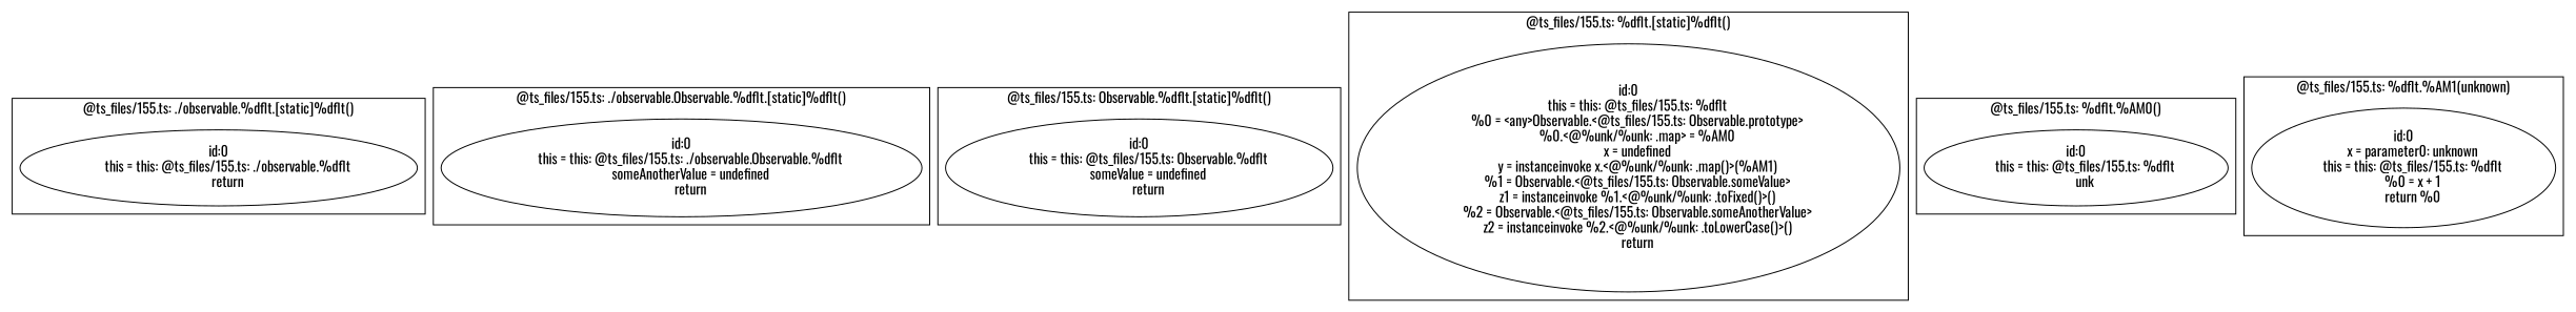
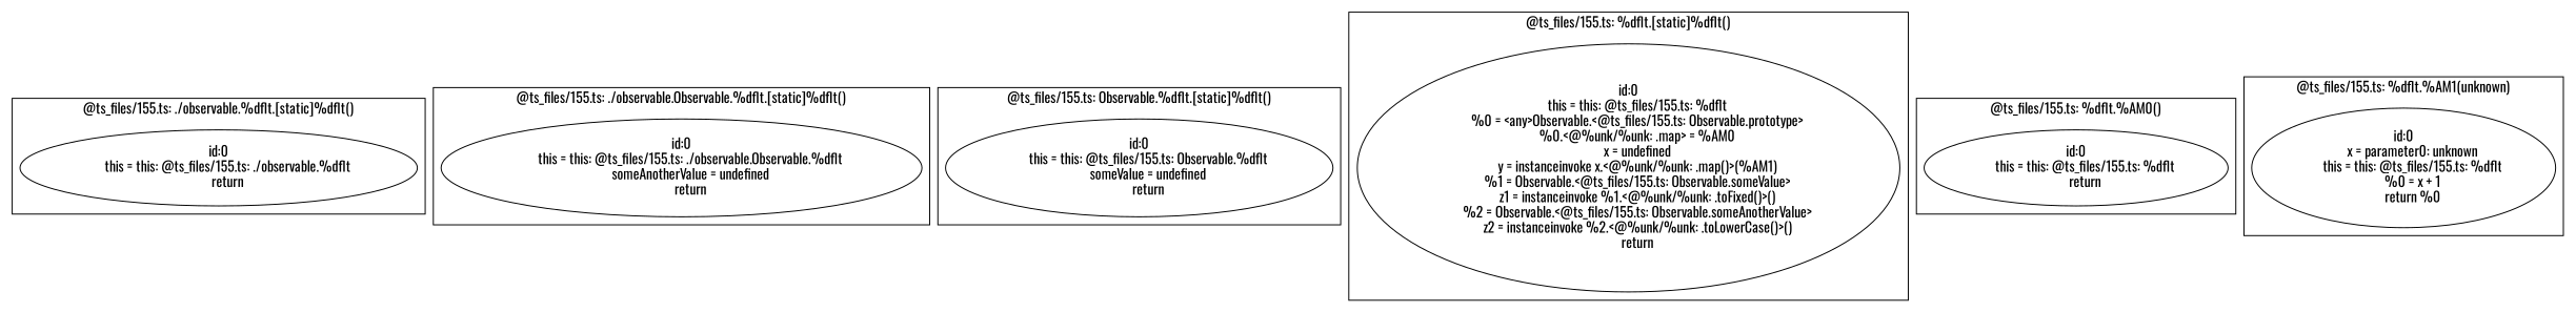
  digraph {
    fontname=Oswald
    node [fontname=Oswald]
    n1 [label="id:0\n      this = this: @ts_files/155.ts: ./observable.%dflt\n      return"]
    n2 [label="id:0\n      this = this: @ts_files/155.ts: ./observable.Observable.%dflt\n      someAnotherValue = undefined\n      return"]
    n3 [label="id:0\n      this = this: @ts_files/155.ts: Observable.%dflt\n      someValue = undefined\n      return"]
    n4 [label="id:0\n      this = this: @ts_files/155.ts: %dflt\n      %0 = <any>Observable.<@ts_files/155.ts: Observable.prototype>\n      %0.<@%unk/%unk: .map> = %AM0\n      x = undefined\n      y = instanceinvoke x.<@%unk/%unk: .map()>(%AM1)\n      %1 = Observable.<@ts_files/155.ts: Observable.someValue>\n      z1 = instanceinvoke %1.<@%unk/%unk: .toFixed()>()\n      %2 = Observable.<@ts_files/155.ts: Observable.someAnotherValue>\n      z2 = instanceinvoke %2.<@%unk/%unk: .toLowerCase()>()\n      return"]
-   n5 [label="id:0\n      this = this: @ts_files/155.ts: %dflt\n      unk"]
+   n5 [label="id:0\n      this = this: @ts_files/155.ts: %dflt\n      return"]
    n6 [label="id:0\n      x = parameter0: unknown\n      this = this: @ts_files/155.ts: %dflt\n      %0 = x + 1\n      return %0"]
    subgraph cluster_1 {
      label="@ts_files/155.ts: Observable.filter(@ts_files/155.ts: Observable.%AM0(T))"
    }
    subgraph cluster_2 {
      label="@ts_files/155.ts: ./observable.Observable.map(@ts_files/155.ts: ./observable.Observable.%AM0(T))"
    }
    subgraph cluster_3 {
      label="@ts_files/155.ts: ./observable.Observable.%AM0(T)"
    }
    subgraph cluster_4 {
      label="@ts_files/155.ts: ./observable.%dflt.[static]%dflt()"
      n1
    }
    subgraph cluster_5 {
      label="@ts_files/155.ts: ./observable.Observable.%dflt.[static]%dflt()"
      n2
    }
    subgraph cluster_6 {
      label="@ts_files/155.ts: Observable.%dflt.[static]%dflt()"
      n3
    }
    subgraph cluster_7 {
      label="@ts_files/155.ts: %dflt.[static]%dflt()"
      n4
    }
    subgraph cluster_8 {
      label="@ts_files/155.ts: %dflt.%AM0()"
      n5
    }
    subgraph cluster_9 {
      label="@ts_files/155.ts: %dflt.%AM1(unknown)"
      n6
    }
    subgraph cluster_10 {
      label="@ts_files/155.ts: Observable.%AM0(T)"
    }
  }
